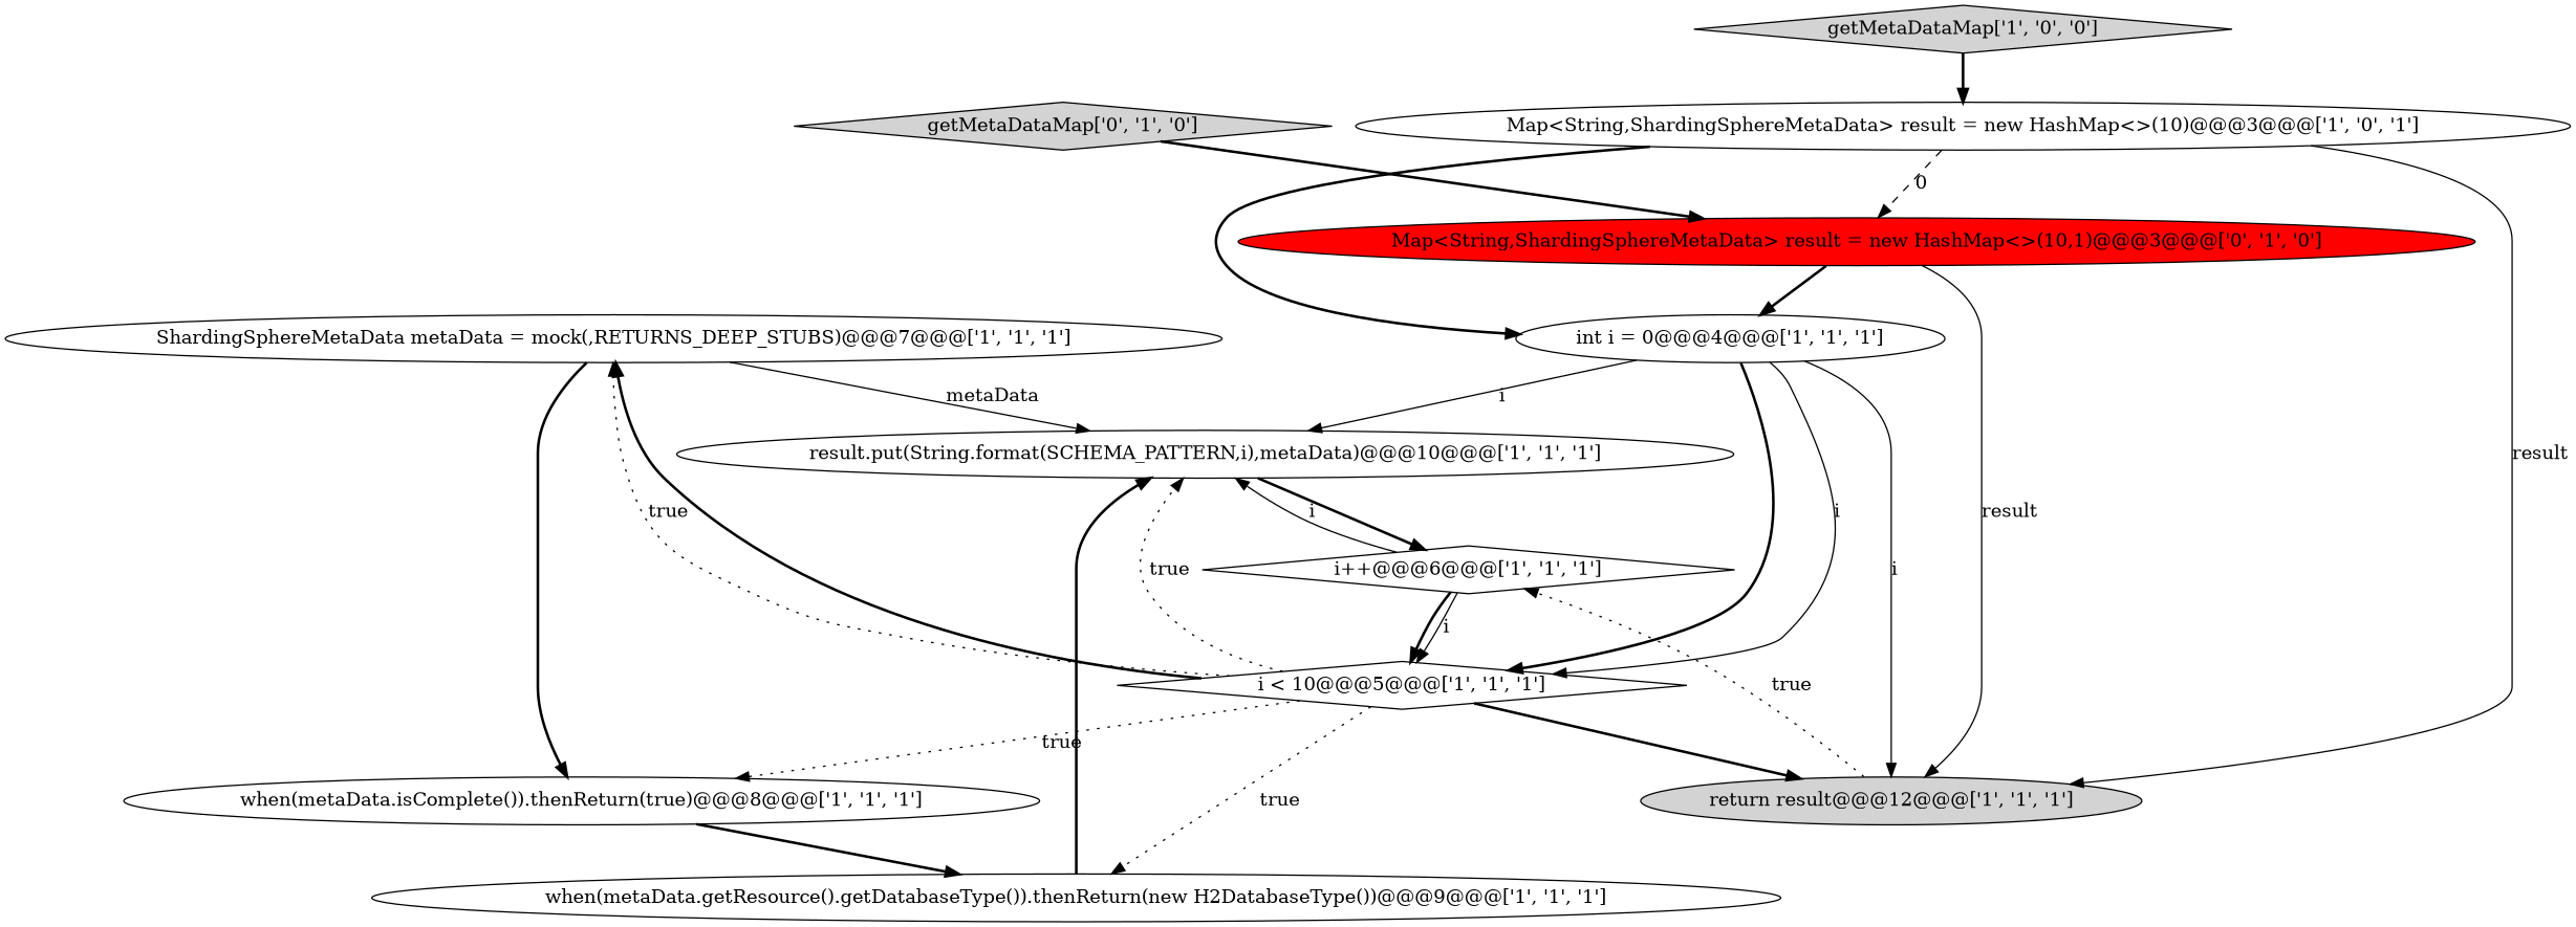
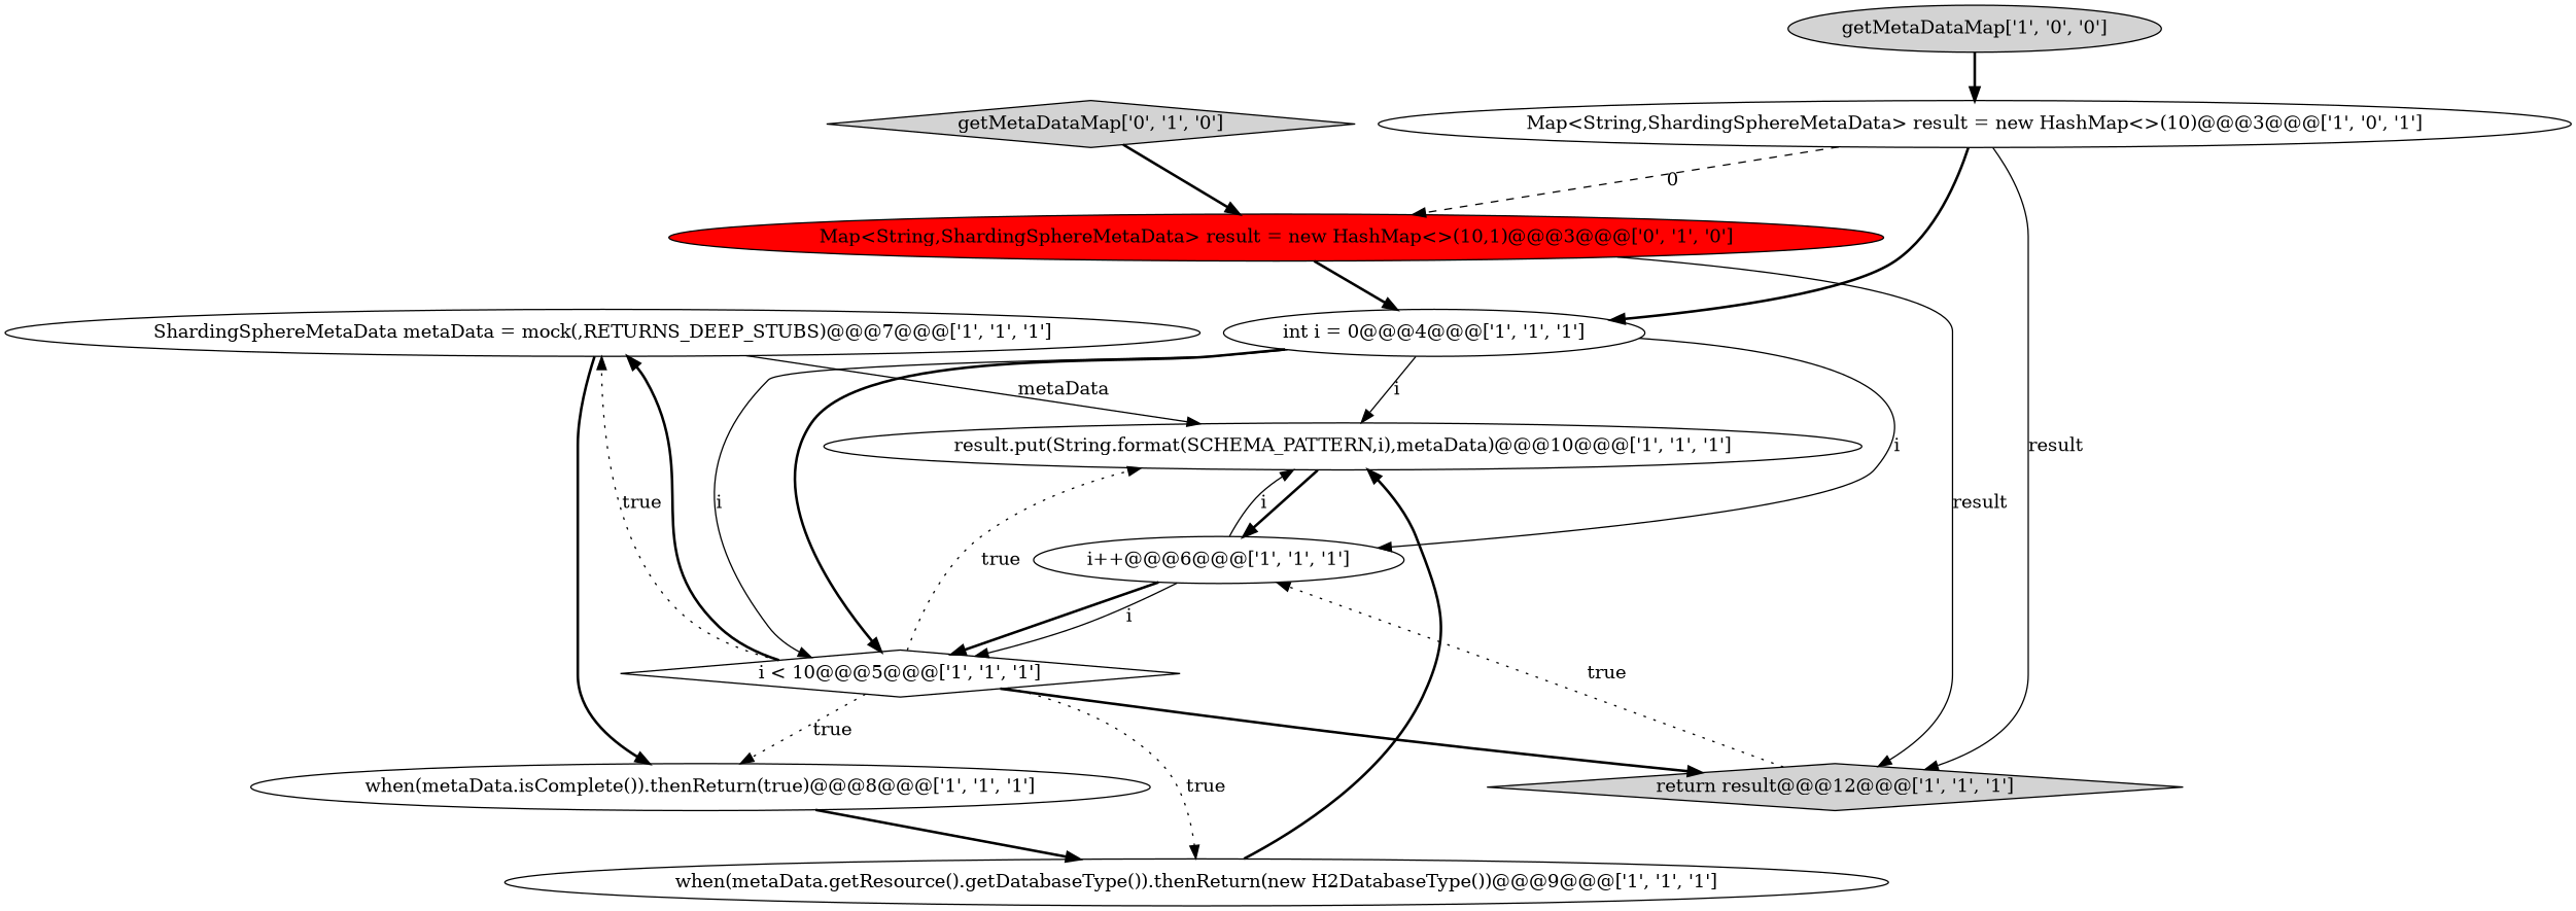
  digraph {
    fontname="DejaVu Serif"
    node [fillcolor=white fontname="DejaVu Serif" shape=ellipse style=filled]
    edge [fontname="DejaVu Serif" style=bold]
    n1 [label="ShardingSphereMetaData metaData = mock(,RETURNS_DEEP_STUBS)@@@7@@@['1', '1', '1']"]
    n2 [label="result.put(String.format(SCHEMA_PATTERN,i),metaData)@@@10@@@['1', '1', '1']"]
    n3 [label="when(metaData.isComplete()).thenReturn(true)@@@8@@@['1', '1', '1']"]
-   n4 [label="i++@@@6@@@['1', '1', '1']" shape=diamond]
+   n4 [label="i++@@@6@@@['1', '1', '1']"]
    n5 [label="when(metaData.getResource().getDatabaseType()).thenReturn(new H2DatabaseType())@@@9@@@['1', '1', '1']"]
    n6 [label="i < 10@@@5@@@['1', '1', '1']" shape=diamond]
    n7 [label="Map<String,ShardingSphereMetaData> result = new HashMap<>(10)@@@3@@@['1', '0', '1']"]
    n8 [fillcolor=red label="Map<String,ShardingSphereMetaData> result = new HashMap<>(10,1)@@@3@@@['0', '1', '0']"]
    n9 [label="int i = 0@@@4@@@['1', '1', '1']"]
-   n10 [fillcolor=lightgray label="return result@@@12@@@['1', '1', '1']"]
+   n10 [fillcolor=lightgray label="return result@@@12@@@['1', '1', '1']" shape=diamond]
    n11 [fillcolor=lightgray label="getMetaDataMap['0', '1', '0']" shape=diamond]
-   n12 [fillcolor=lightgray label="getMetaDataMap['1', '0', '0']" shape=diamond]
+   n12 [fillcolor=lightgray label="getMetaDataMap['1', '0', '0']"]
    n1 -> n2 [label=metaData style=solid]
    n1 -> n3
    n2 -> n4
    n3 -> n5
    n4 -> n2 [label=i style=solid]
    n4 -> n6
    n4 -> n6 [label=i style=solid]
    n5 -> n2
    n6 -> n1
    n6 -> n1 [label=true style=dotted]
    n6 -> n2 [label=true style=dotted]
    n6 -> n3 [label=true style=dotted]
    n6 -> n5 [label=true style=dotted]
    n6 -> n10
    n7 -> n8 [label=0 style=dashed]
    n7 -> n9
    n7 -> n10 [label=result style=solid]
    n8 -> n9
    n8 -> n10 [label=result style=solid]
    n9 -> n2 [label=i style=solid]
-   n9 -> n10 [label=i style=solid]
+   n9 -> n4 [label=i style=solid]
    n9 -> n6 [label=i style=solid]
    n9 -> n6
    n10 -> n4 [label=true style=dotted]
    n11 -> n8
    n12 -> n7
  }
